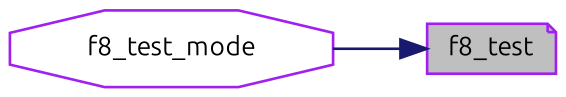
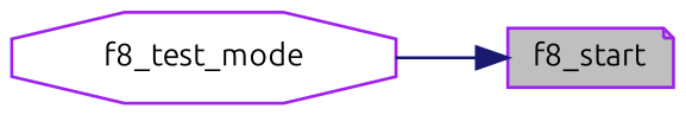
  digraph {
    rankdir=RL
    fontname=Ubuntu
    node [color=purple fontname=Ubuntu fontsize=10 style=filled]
-   n1 [fillcolor=grey75 fontcolor=black height=0.2 label=f8_test shape=note width=0.4]
+   n1 [fillcolor=grey75 fontcolor=black height=0.2 label=f8_start shape=note width=0.4]
    n2 [fillcolor=white height=0.2 label=f8_test_mode shape=octagon width=0.4]
    n1 -> n2 [color=midnightblue dir=back fontname=Ubuntu fontsize=10 labelfontname=Helvetica labelfontsize=10 style=solid]
  }
